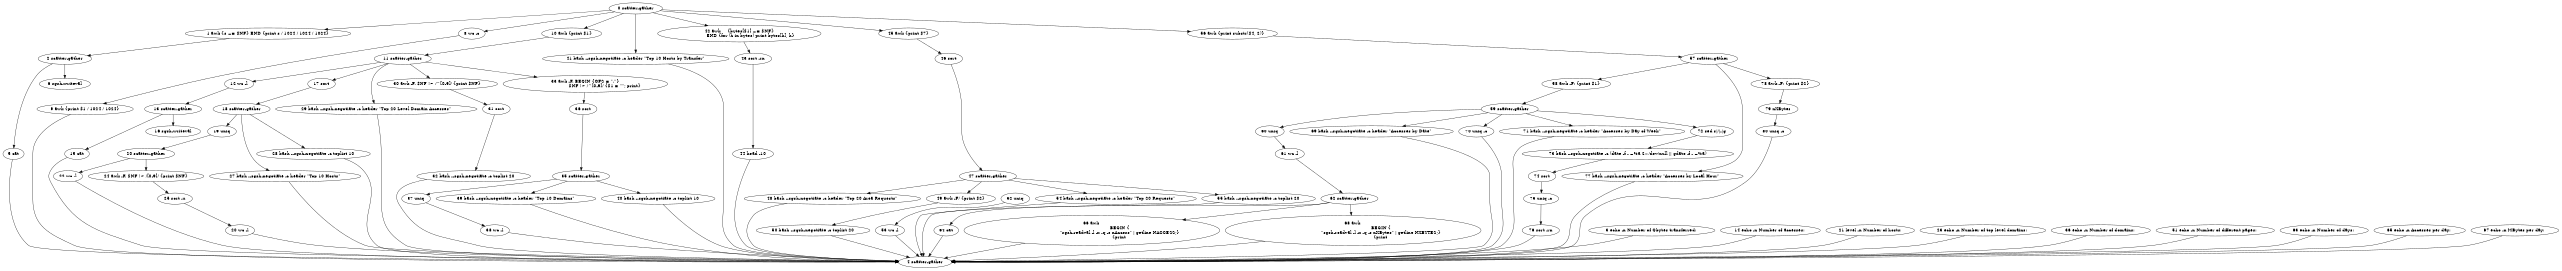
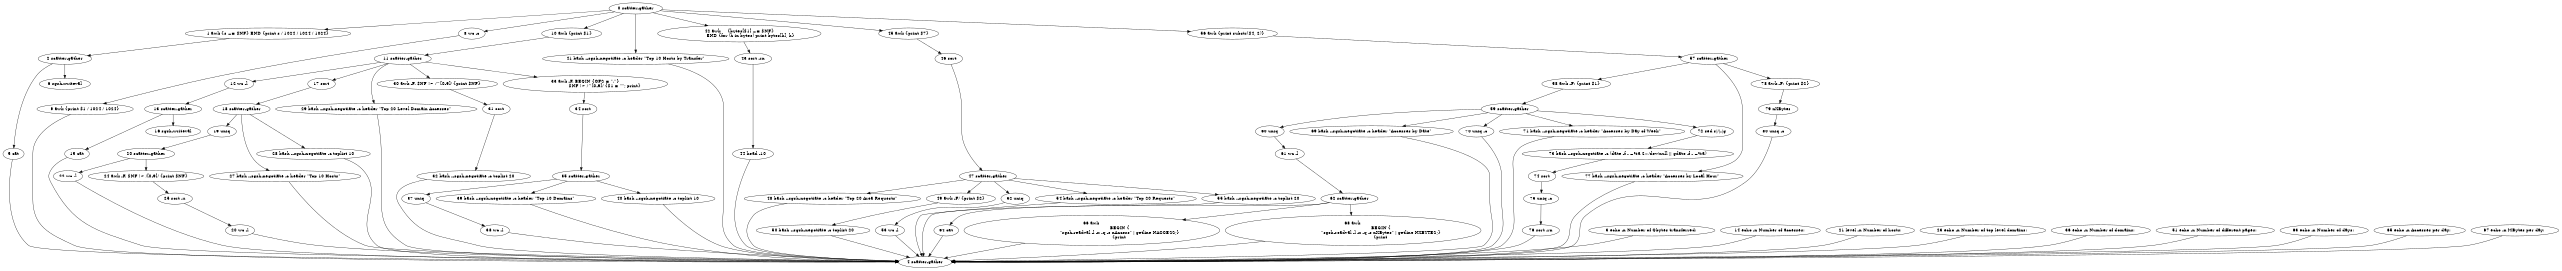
  digraph {
    n1 [label="0 scatter-gather"]
    n2 [label="1 awk {s += $NF} END {print s / 1024 / 1024 / 1024}"]
    n3 [label="8 wc -c"]
    n4 [label="10 awk {print $1}"]
    n5 [label="41 bash --sgsh-negotiate -c header \"Top 10 Hosts by Transfer\""]
    n6 [label="42 awk     {bytes[$1] += $NF}\n		END {for (h in bytes) print bytes[h], h}"]
    n7 [label="45 awk {print $7}"]
    n8 [label="56 awk {print substr($4, 2)}"]
    n9 [label="2 scatter-gather"]
    n10 [label="9 awk {print $1 / 1024 / 1024}"]
    n11 [label="11 scatter-gather"]
    n12 [label="4 scatter-gather"]
    n13 [label="43 sort -rn"]
    n14 [label="46 sort"]
    n15 [label="57 scatter-gather"]
    n16 [label="5 cat"]
    n17 [label="6 sgsh-writeval"]
    n18 [label="12 wc -l"]
    n19 [label="17 sort"]
    n20 [label="29 bash --sgsh-negotiate -c header \"Top 20 Level Domain Accesses\""]
    n21 [label="30 awk -F. $NF !~ /^[0-9]/ {print $NF}"]
    n22 [label="33 awk -F. BEGIN {OFS = \".\"}\n		            $NF !~ /^[0-9]/ {$1 = \"\"; print}"]
    n23 [label="44 head -10"]
    n24 [label="47 scatter-gather"]
    n25 [label="58 awk -F: {print $1}"]
    n26 [label="77 bash --sgsh-negotiate -c header \"Accesses by Local Hour\""]
    n27 [label="78 awk -F: {print $2}"]
    n28 [label="3 echo -n Number of Gbytes transferred: "]
    n29 [label="13 scatter-gather"]
    n30 [label="18 scatter-gather"]
    n31 [label="31 sort"]
-   n32 [label="36 sort"]
+   n32 [label="34 sort"]
    n33 [label="15 cat"]
    n34 [label="16 sgsh-writeval"]
    n35 [label="19 uniq"]
    n36 [label="27 bash --sgsh-negotiate -c header \"Top 10 Hosts\""]
    n37 [label="28 bash --sgsh-negotiate -c toplist 10"]
    n38 [label="32 bash --sgsh-negotiate -c toplist 20"]
    n39 [label="35 scatter-gather"]
    n40 [label="14 echo -n Number of accesses: "]
    n41 [label="20 scatter-gather"]
    n42 [label="22 wc -l"]
    n43 [label="24 awk -F. $NF !~ /[0-9]/ {print $NF}"]
    n44 [label="25 sort -u"]
    n45 [label="20 wc -l"]
    n46 [label="21 level -n Number of hosts:"]
    n47 [label="23 echo -n Number of top level domains: "]
    n48 [label="37 uniq"]
    n49 [label="39 bash --sgsh-negotiate -c header \"Top 10 Domains\""]
    n50 [label="40 bash --sgsh-negotiate -c toplist 10"]
    n51 [label="38 wc -l"]
    n52 [label="36 echo -n Number of domains: "]
    n53 [label="48 bash --sgsh-negotiate -c header \"Top 20 Area Requests\""]
    n54 [label="49 awk -F/ {print $2}"]
    n55 [label="52 uniq"]
    n56 [label="54 bash --sgsh-negotiate -c header \"Top 20 Requests\""]
    n57 [label="55 bash --sgsh-negotiate -c toplist 20"]
    n58 [label="50 bash --sgsh-negotiate -c toplist 20"]
    n59 [label="53 wc -l"]
    n60 [label="51 echo -n Number of different pages: "]
    n61 [label="59 scatter-gather"]
    n62 [label="79 nXBytes"]
    n63 [label="60 uniq"]
    n64 [label="69 bash --sgsh-negotiate -c header \"Accesses by Date\""]
    n65 [label="70 uniq -c"]
    n66 [label="71 bash --sgsh-negotiate -c header \"Accesses by Day of Week\""]
    n67 [label="72 sed s|/|-|g"]
    n68 [label="80 uniq -c"]
    n69 [label="61 wc -l"]
    n70 [label="73 bash --sgsh-negotiate -c (date -f - +%a 2>/dev/null || gdate -f - +%a)"]
    n71 [label="62 scatter-gather"]
    n72 [label="74 sort"]
    n73 [label="64 cat"]
    n74 [label="66 awk \n					BEGIN {\n					\"sgsh-readval -l -x -q -s nAccess\" | getline NACCESS;}\n					{print "]
    n75 [label="68 awk \n					BEGIN {\n					\"sgsh-readval -l -x -q -s nXBytes\" | getline NXBYTES;}\n					{print "]
    n76 [label="63 echo -n Number of days: "]
    n77 [label="65 echo -n Accesses per day: "]
    n78 [label="67 echo -n MBytes per day: "]
    n79 [label="75 uniq -c"]
    n80 [label="76 sort -rn"]
    n1 -> n2
    n1 -> n3
    n1 -> n4
    n1 -> n5
    n1 -> n6
    n1 -> n7
    n1 -> n8
    n2 -> n9
    n3 -> n10
    n4 -> n11
    n5 -> n12
    n6 -> n13
    n7 -> n14
    n8 -> n15
    n9 -> n16
    n9 -> n17
    n10 -> n12
    n11 -> n18
    n11 -> n19
    n11 -> n20
    n11 -> n21
    n11 -> n22
    n13 -> n23
    n14 -> n24
    n15 -> n25
    n15 -> n26
    n15 -> n27
    n16 -> n12
    n18 -> n29
    n19 -> n30
    n20 -> n12
    n21 -> n31
    n22 -> n32
    n23 -> n12
    n24 -> n53
    n24 -> n54
+   n24 -> n55
    n24 -> n56
    n24 -> n57
    n25 -> n61
    n26 -> n12
    n27 -> n62
    n28 -> n12
    n29 -> n33
    n29 -> n34
    n30 -> n35
    n30 -> n36
    n30 -> n37
    n31 -> n38
    n32 -> n39
    n33 -> n12
    n35 -> n41
    n36 -> n12
    n37 -> n12
    n38 -> n12
    n39 -> n48
    n39 -> n49
    n39 -> n50
    n40 -> n12
    n41 -> n42
    n41 -> n43
    n42 -> n12
    n43 -> n44
    n44 -> n45
    n45 -> n12
    n46 -> n12
    n47 -> n12
    n48 -> n51
    n49 -> n12
    n50 -> n12
    n51 -> n12
    n52 -> n12
    n53 -> n12
    n54 -> n58
    n55 -> n59
    n56 -> n12
    n57 -> n12
    n58 -> n12
    n59 -> n12
    n60 -> n12
    n61 -> n63
    n61 -> n64
    n61 -> n65
    n61 -> n66
    n61 -> n67
    n62 -> n68
    n63 -> n69
    n64 -> n12
    n65 -> n12
    n66 -> n12
    n67 -> n70
    n68 -> n12
    n69 -> n71
    n70 -> n72
    n71 -> n73
    n71 -> n74
    n71 -> n75
    n72 -> n79
    n73 -> n12
    n74 -> n12
    n75 -> n12
    n76 -> n12
    n77 -> n12
    n78 -> n12
    n79 -> n80
    n80 -> n12
  }
